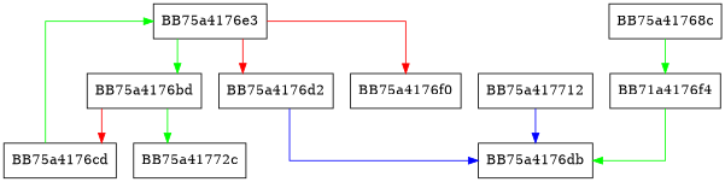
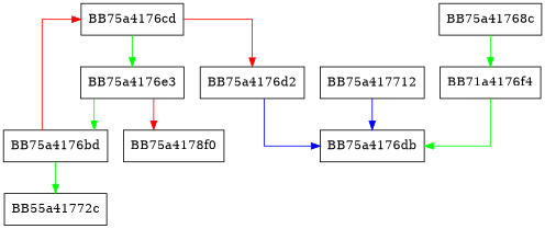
  digraph {
    splines=ortho
    node [shape=box]
    edge [color=green]
    n1 [label=BB71a4176f4]
    BB75a41768c
    BB75a4176db
    BB75a4176d2
    BB75a4176bd
-   BB75a41772c
+   BB75a41772c [label=BB55a41772c]
    BB75a4176cd
    BB75a4176e3
-   BB75a4176f0
+   BB75a4176f0 [label=BB75a4178f0]
    BB75a417712
    n1 -> BB75a4176db
    BB75a41768c -> n1
    BB75a4176d2 -> BB75a4176db [color=blue]
    BB75a4176bd -> BB75a41772c
    BB75a4176bd -> BB75a4176cd [color=red]
-   BB75a4176e3 -> BB75a4176d2 [color=red]
+   BB75a4176cd -> BB75a4176d2 [color=red]
    BB75a4176cd -> BB75a4176e3
    BB75a4176e3 -> BB75a4176bd
    BB75a4176e3 -> BB75a4176f0 [color=red]
    BB75a417712 -> BB75a4176db [color=blue]
  }
